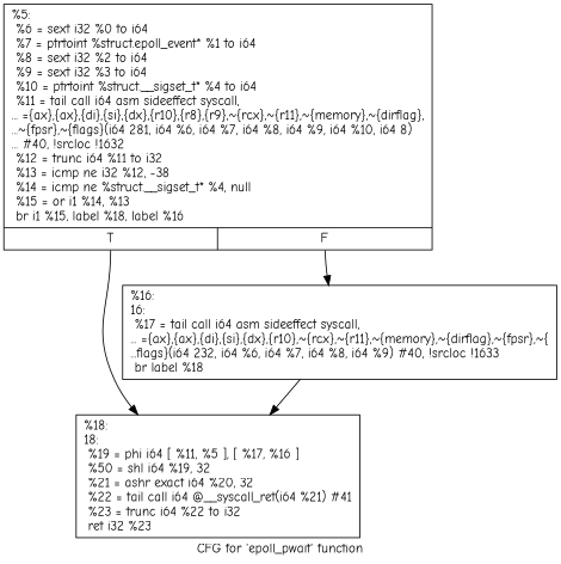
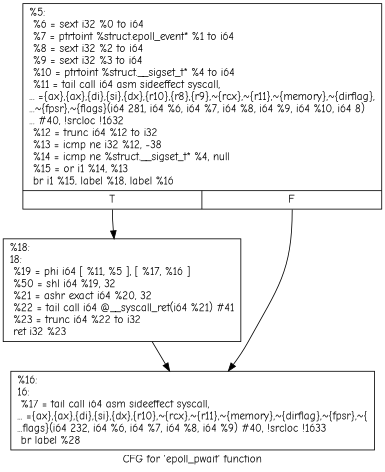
  digraph {
    fontname="Comic Neue"
    label="CFG for 'epoll_pwait' function"
    node [fontname="Comic Neue" shape=record]
    edge [fontname="Comic Neue"]
-   n1 [label="{%5:\l  %6 = sext i32 %0 to i64\l  %7 = ptrtoint %struct.epoll_event* %1 to i64\l  %8 = sext i32 %2 to i64\l  %9 = sext i32 %3 to i64\l  %10 = ptrtoint %struct.__sigset_t* %4 to i64\l  %11 = tail call i64 asm sideeffect syscall,\l... =\{ax\},\{ax\},\{di\},\{si\},\{dx\},\{r10\},\{r8\},\{r9\},~\{rcx\},~\{r11\},~\{memory\},~\{dirflag\},\l...~\{fpsr\},~\{flags\}(i64 281, i64 %6, i64 %7, i64 %8, i64 %9, i64 %10, i64 8)\l... #40, !srcloc !1632\l  %12 = trunc i64 %11 to i32\l  %13 = icmp ne i32 %12, -38\l  %14 = icmp ne %struct.__sigset_t* %4, null\l  %15 = or i1 %14, %13\l  br i1 %15, label %18, label %16\l|{<s0>T|<s1>F}}"]
+   n1 [label="{%5:\l  %6 = sext i32 %0 to i64\l  %7 = ptrtoint %struct.epoll_event* %1 to i64\l  %8 = sext i32 %2 to i64\l  %9 = sext i32 %3 to i64\l  %10 = ptrtoint %struct.__sigset_t* %4 to i64\l  %11 = tail call i64 asm sideeffect syscall,\l... =\{ax\},\{ax\},\{di\},\{si\},\{dx\},\{r10\},\{r8\},\{r9\},~\{rcx\},~\{r11\},~\{memory\},~\{dirflag\},\l...~\{fpsr\},~\{flags\}(i64 281, i64 %6, i64 %7, i64 %8, i64 %9, i64 %10, i64 8)\l... #40, !srcloc !1632\l  %12 = trunc i64 %12 to i32\l  %13 = icmp ne i32 %12, -38\l  %14 = icmp ne %struct.__sigset_t* %4, null\l  %15 = or i1 %14, %13\l  br i1 %15, label %18, label %16\l|{<s0>T|<s1>F}}"]
    n2 [label="{%18:\l18:                                               \l  %19 = phi i64 [ %11, %5 ], [ %17, %16 ]\l  %50 = shl i64 %19, 32\l  %21 = ashr exact i64 %20, 32\l  %22 = tail call i64 @__syscall_ret(i64 %21) #41\l  %23 = trunc i64 %22 to i32\l  ret i32 %23\l}"]
-   n3 [label="{%16:\l16:                                               \l  %17 = tail call i64 asm sideeffect syscall,\l... =\{ax\},\{ax\},\{di\},\{si\},\{dx\},\{r10\},~\{rcx\},~\{r11\},~\{memory\},~\{dirflag\},~\{fpsr\},~\{\l...flags\}(i64 232, i64 %6, i64 %7, i64 %8, i64 %9) #40, !srcloc !1633\l  br label %18\l}"]
+   n3 [label="{%16:\l16:                                               \l  %17 = tail call i64 asm sideeffect syscall,\l... =\{ax\},\{ax\},\{di\},\{si\},\{dx\},\{r10\},~\{rcx\},~\{r11\},~\{memory\},~\{dirflag\},~\{fpsr\},~\{\l...flags\}(i64 232, i64 %6, i64 %7, i64 %8, i64 %9) #40, !srcloc !1633\l  br label %28\l}"]
    n1 -> n2 [tailport=s0]
    n1 -> n3 [tailport=s1]
-   n3 -> n2
+   n2 -> n3
  }
